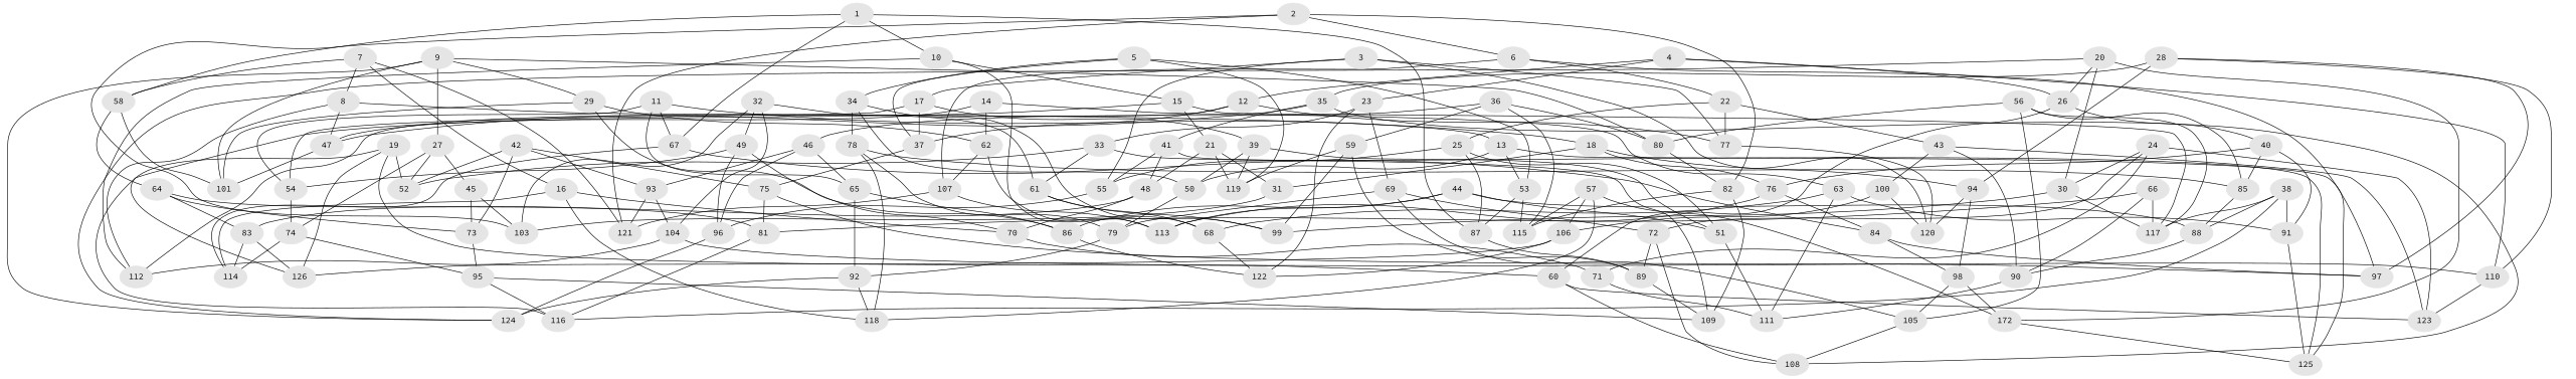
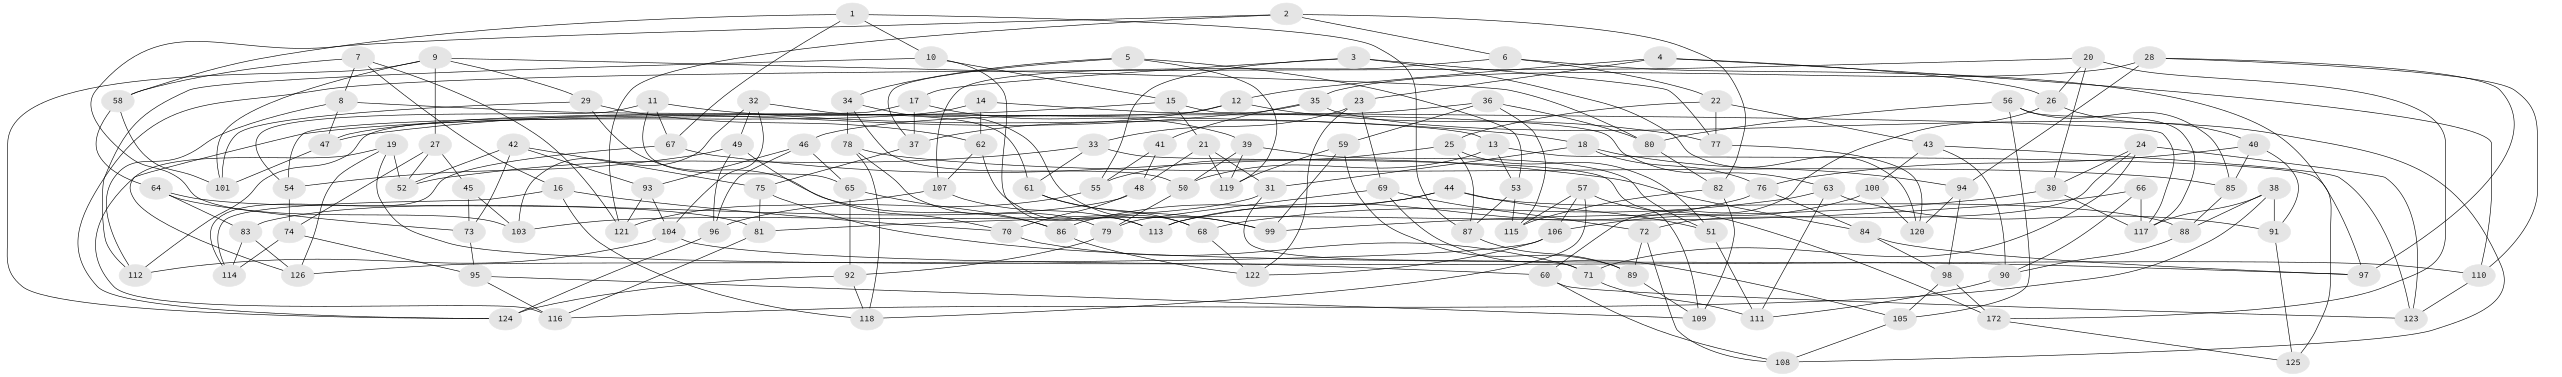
  graph {
    fontname="Source Code Pro"
    node [color=gray90 fontname="Source Code Pro" style=filled]
    edge [fontname="Source Code Pro"]
    1
    10
    58
    67
    87
    112
    15
    113
    101
    64
    114
    84
    89
    2
    6
    82
    103
    121
    22
    97
    107
    109
    115
    3
    17
    55
    77
    120
    37
    54
    39
    96
    4
    12
    23
    26
    110
    33
    69
    122
    60
    40
    123
    5
    34
    53
    119
    50
    99
    78
    75
    25
    43
    7
    8
    16
    13
    47
    70
    118
    125
    9
    27
    29
    80
    124
    52
    45
    74
    62
    86
    21
    117
    126
    11
    18
    65
    31
    76
    94
    92
    79
    14
    63
    68
    91
    111
    48
    71
    51
    98
    19
    116
    108
    20
    30
    n97 [label=172]
    83
    90
    100
    61
    72
    105
    24
    85
    73
    95
    28
    35
    41
    32
    49
    104
    36
    46
    59
    93
    81
    38
    88
    42
    106
    44
    56
    66
    57
    1 -- 10
    1 -- 58
    1 -- 67
    1 -- 87
    10 -- 112
    10 -- 15
    10 -- 113
    58 -- 101
    58 -- 64
    67 -- 114
    67 -- 84
    87 -- 89
    15 -- 21
    15 -- 117
    15 -- 126
    64 -- 83
    64 -- 73
    64 -- 81
    84 -- 97
    84 -- 98
    89 -- 109
    2 -- 6
    2 -- 82
    2 -- 103
    2 -- 121
    6 -- 22
    6 -- 97
    6 -- 107
    82 -- 109
    82 -- 115
    22 -- 77
    22 -- 25
    22 -- 43
    107 -- 113
    107 -- 121
    3 -- 17
    3 -- 55
    3 -- 77
    3 -- 120
    17 -- 37
    17 -- 54
    17 -- 39
    55 -- 96
    77 -- 120
    37 -- 75
    54 -- 74
    39 -- 119
    39 -- 50
    39 -- 51
    96 -- 124
    4 -- 12
    4 -- 23
    4 -- 26
    4 -- 110
    12 -- 112
    12 -- 77
    12 -- 37
    23 -- 33
    23 -- 69
    23 -- 122
    26 -- 60
    26 -- 40
    110 -- 123
    33 -- 109
    33 -- 52
    33 -- 61
    69 -- 79
    69 -- 72
    69 -- 105
    60 -- 123
    60 -- 108
    40 -- 76
    40 -- 91
    40 -- 85
    5 -- 37
    5 -- 34
    5 -- 53
    5 -- 119
    34 -- 50
    34 -- 99
    34 -- 78
    53 -- 87
    53 -- 115
    50 -- 79
    78 -- 118
    78 -- 79
    78 -- 85
    75 -- 97
    75 -- 81
    25 -- 87
    25 -- 55
    25 -- 51
    43 -- 123
    43 -- 90
    43 -- 100
    7 -- 58
    7 -- 121
    7 -- 8
    7 -- 16
    8 -- 112
    8 -- 13
    8 -- 47
    16 -- 114
    16 -- 70
    16 -- 118
    13 -- 53
    13 -- 50
    13 -- 125
    47 -- 101
    70 -- 71
    9 -- 101
    9 -- 27
    9 -- 29
    9 -- 80
    9 -- 124
    27 -- 52
    27 -- 45
    27 -- 74
    29 -- 101
    29 -- 62
    29 -- 86
    80 -- 82
    45 -- 103
    45 -- 73
    74 -- 114
    74 -- 95
    62 -- 107
    62 -- 68
    86 -- 122
    21 -- 119
    21 -- 31
    21 -- 48
    11 -- 67
    11 -- 54
    11 -- 18
    11 -- 65
    18 -- 31
    18 -- 76
    18 -- 94
    65 -- 86
    65 -- 92
    31 -- 103
+   31 -- 71
    76 -- 113
    76 -- 84
    94 -- 120
    94 -- 98
    92 -- 118
    92 -- 124
    79 -- 92
    14 -- 47
    14 -- 62
    14 -- 63
    63 -- 68
    63 -- 91
    63 -- 111
    68 -- 122
    91 -- 125
    48 -- 70
    48 -- 83
    71 -- 111
    51 -- 111
    98 -- n97
    98 -- 105
    19 -- 60
    19 -- 52
    19 -- 126
    19 -- 116
    20 -- 26
    20 -- 124
    20 -- 30
    20 -- n97
    30 -- 99
    30 -- 117
    n97 -- 125
    83 -- 114
    83 -- 126
    90 -- 111
    100 -- 120
    100 -- 106
    61 -- 99
    61 -- 68
    72 -- 89
    72 -- 108
    105 -- 108
    24 -- 123
    24 -- 71
    24 -- 30
    24 -- 72
    85 -- 88
    73 -- 95
    95 -- 109
    95 -- 116
    28 -- 97
    28 -- 110
    28 -- 94
    28 -- 35
    35 -- 47
    35 -- 108
    35 -- 41
    41 -- 55
-   41 -- 125
    41 -- 48
    32 -- 103
    32 -- 61
    32 -- 49
    32 -- 104
    49 -- 54
    49 -- 96
    49 -- 70
    104 -- 112
    104 -- 110
    36 -- 115
    36 -- 80
    36 -- 46
    36 -- 59
    46 -- 96
    46 -- 65
    46 -- 93
    59 -- 89
    59 -- 119
    59 -- 99
    93 -- 121
    93 -- 104
    81 -- 116
    38 -- 117
    38 -- 91
    38 -- 116
    38 -- 88
    88 -- 90
    42 -- 75
    42 -- 52
    42 -- 73
    42 -- 93
    106 -- 122
    106 -- 126
    44 -- 113
    44 -- 86
    44 -- 51
    44 -- 88
    56 -- 80
    56 -- 117
    56 -- 105
    56 -- 85
    66 -- 117
    66 -- 90
    66 -- 81
    57 -- 115
    57 -- 118
    57 -- n97
    57 -- 106
  }
